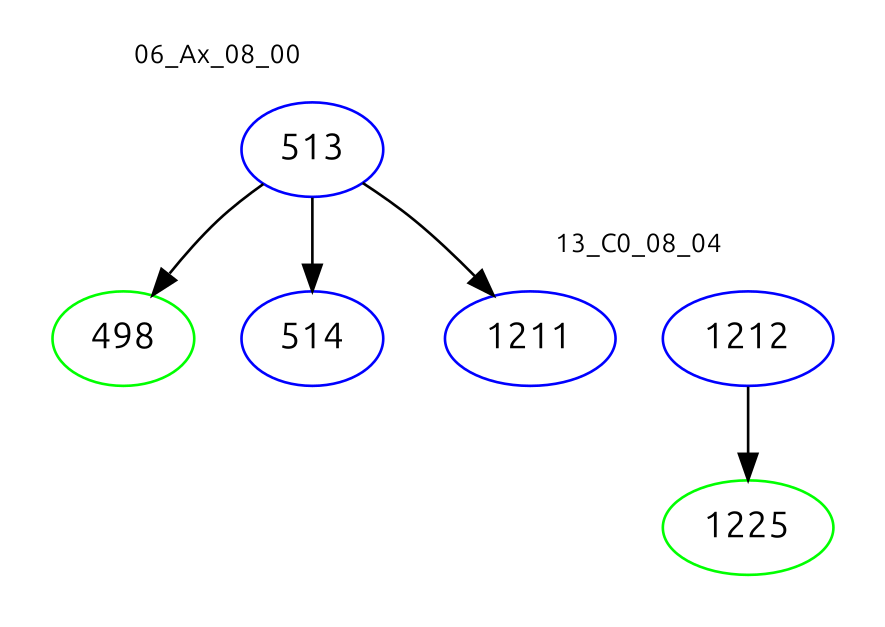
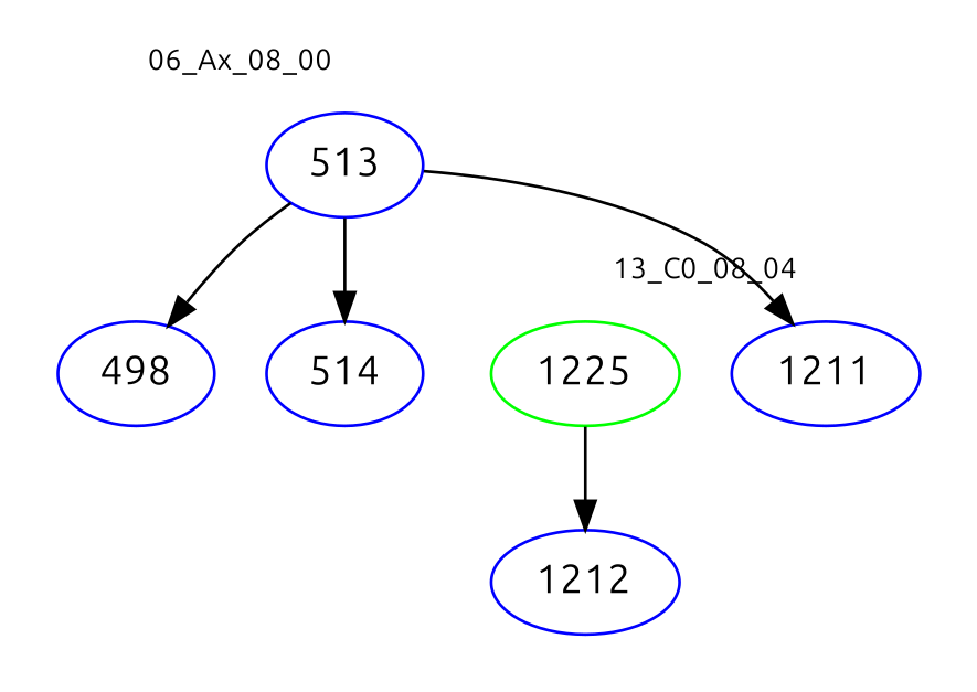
  digraph {
    fontname=Ubuntu
    node [color=blue fontname=Ubuntu]
    edge [color=black fontname=Ubuntu]
    n1 [label=513]
-   n2 [color=green label=498]
+   n2 [label=498]
    n3 [label=514]
    n4 [label=1212]
    n5 [label=1211]
    n6 [color=green label=1225]
    subgraph cluster_1 {
      color=white
      fontsize=10
      label="06_Ax_08_00"
      n1
      n2
      n3
    }
    subgraph cluster_2 {
      color=white
      fontsize=10
      label="13_C0_08_04"
      n4
      n5
      n6
    }
    n1 -> n2
    n1 -> n3
    n1 -> n5
-   n4 -> n6
+   n6 -> n4
  }
